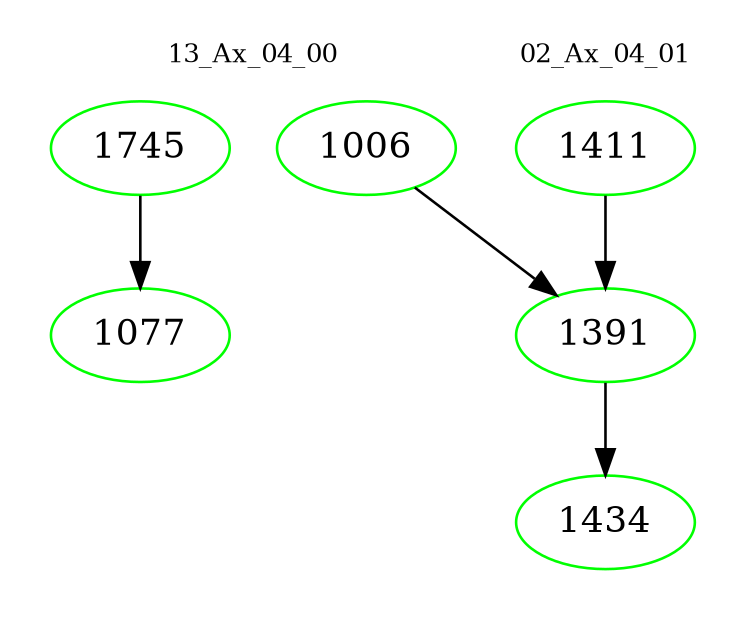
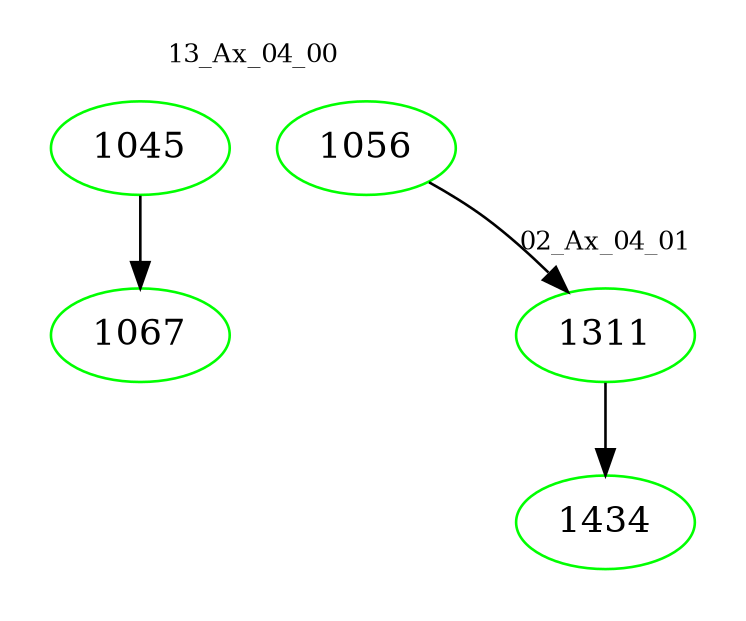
  digraph {
    node [color=green]
    edge [color=black]
-   n1 [label=1006]
-   n2 [label=1745]
-   n3 [label=1077]
-   n4 [label=1411]
-   n5 [label=1391]
+   n1 [label=1056]
+   n2 [label=1045]
+   n3 [label=1067]
+   n5 [label=1311]
    n6 [label=1434]
    subgraph cluster_1 {
      color=white
      fontsize=10
      label="13_Ax_04_00"
      n1
      n2
      n3
    }
    subgraph cluster_2 {
      color=white
      fontsize=10
      label="02_Ax_04_01"
-     n4
      n5
      n6
    }
    n1 -> n5
    n2 -> n3
-   n4 -> n5
    n5 -> n6
  }
